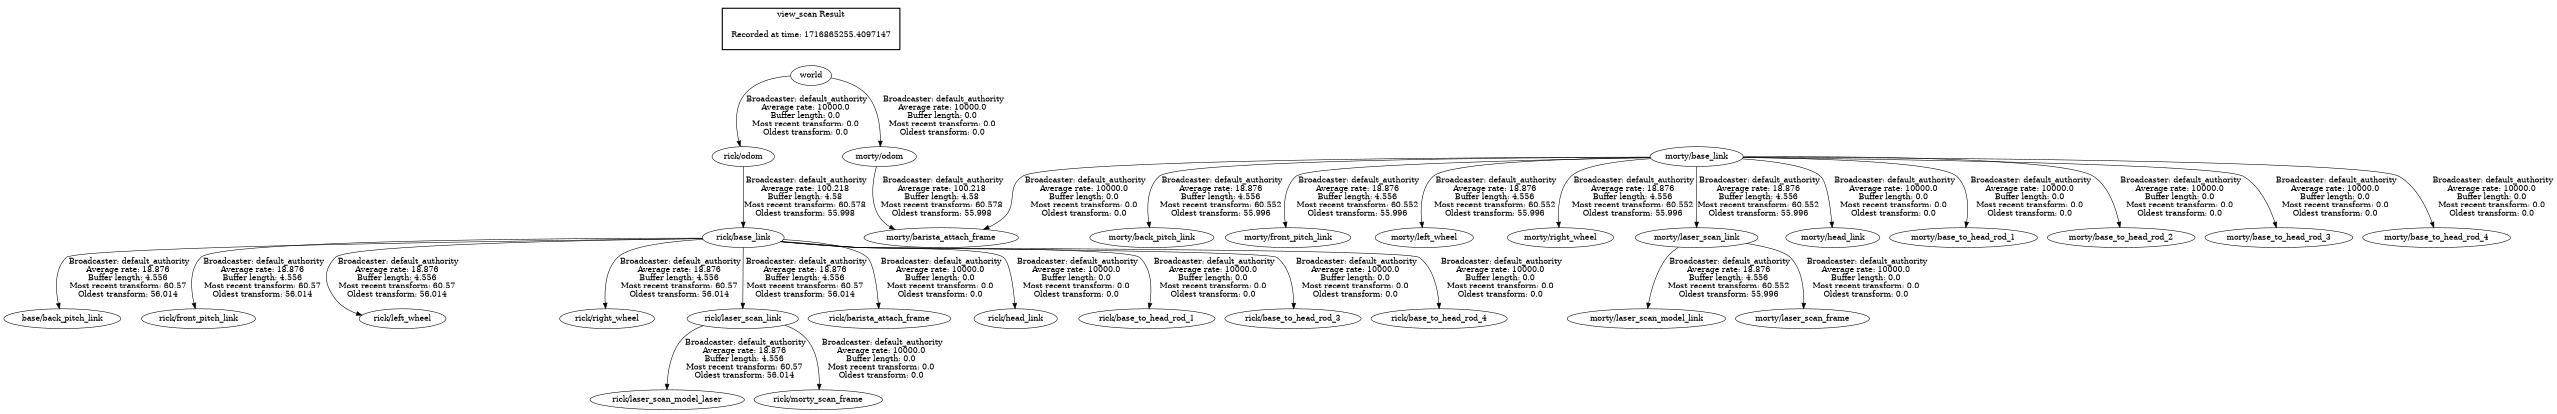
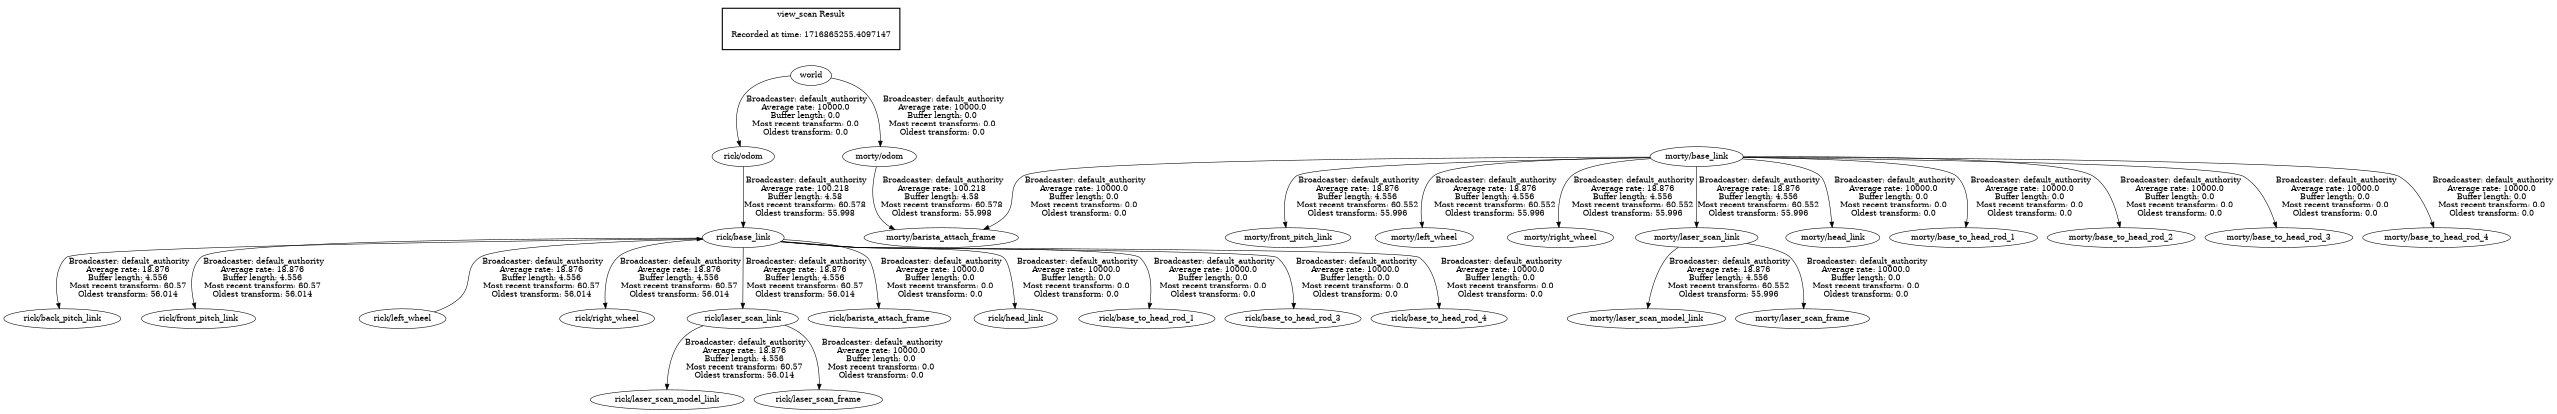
  digraph {
    "Recorded at time: 1716865255.4097147" [shape=plaintext]
    world
    "rick/base_link"
-   "rick/back_pitch_link" [label="base/back_pitch_link"]
+   "rick/back_pitch_link"
    "rick/front_pitch_link"
    "rick/left_wheel"
    "rick/right_wheel"
    "rick/laser_scan_link"
    "rick/barista_attach_frame"
    "rick/head_link"
    "rick/base_to_head_rod_1"
    "rick/base_to_head_rod_3"
    "rick/base_to_head_rod_4"
-   "rick/laser_scan_model_link" [label="rick/laser_scan_model_laser"]
-   "rick/laser_scan_frame" [label="rick/morty_scan_frame"]
+   "rick/laser_scan_model_link"
+   "rick/laser_scan_frame"
    "rick/odom"
    "morty/odom"
    "morty/barista_attach_frame"
    "morty/base_link"
-   "morty/back_pitch_link"
    "morty/front_pitch_link"
    "morty/left_wheel"
    "morty/right_wheel"
    "morty/laser_scan_link"
    "morty/head_link"
    "morty/base_to_head_rod_1"
    "morty/base_to_head_rod_2"
    "morty/base_to_head_rod_3"
    "morty/base_to_head_rod_4"
    "morty/laser_scan_model_link"
    "morty/laser_scan_frame"
    subgraph cluster_1 {
      color=black
      label="view_scan Result"
      style=bold
      "Recorded at time: 1716865255.4097147"
    }
    "Recorded at time: 1716865255.4097147" -> world [style=invis]
    world -> "rick/odom" [label=" Broadcaster: default_authority\nAverage rate: 10000.0\nBuffer length: 0.0\nMost recent transform: 0.0\nOldest transform: 0.0\n"]
    world -> "morty/odom" [label=" Broadcaster: default_authority\nAverage rate: 10000.0\nBuffer length: 0.0\nMost recent transform: 0.0\nOldest transform: 0.0\n"]
    "rick/base_link" -> "rick/back_pitch_link" [label=" Broadcaster: default_authority\nAverage rate: 18.876\nBuffer length: 4.556\nMost recent transform: 60.57\nOldest transform: 56.014\n"]
    "rick/base_link" -> "rick/front_pitch_link" [label=" Broadcaster: default_authority\nAverage rate: 18.876\nBuffer length: 4.556\nMost recent transform: 60.57\nOldest transform: 56.014\n"]
-   "rick/base_link" -> "rick/left_wheel" [label=" Broadcaster: default_authority\nAverage rate: 18.876\nBuffer length: 4.556\nMost recent transform: 60.57\nOldest transform: 56.014\n"]
+   "rick/left_wheel" -> "rick/base_link" [label=" Broadcaster: default_authority\nAverage rate: 18.876\nBuffer length: 4.556\nMost recent transform: 60.57\nOldest transform: 56.014\n"]
    "rick/base_link" -> "rick/right_wheel" [label=" Broadcaster: default_authority\nAverage rate: 18.876\nBuffer length: 4.556\nMost recent transform: 60.57\nOldest transform: 56.014\n"]
    "rick/base_link" -> "rick/laser_scan_link" [label=" Broadcaster: default_authority\nAverage rate: 18.876\nBuffer length: 4.556\nMost recent transform: 60.57\nOldest transform: 56.014\n"]
    "rick/base_link" -> "rick/barista_attach_frame" [label=" Broadcaster: default_authority\nAverage rate: 10000.0\nBuffer length: 0.0\nMost recent transform: 0.0\nOldest transform: 0.0\n"]
    "rick/base_link" -> "rick/head_link" [label=" Broadcaster: default_authority\nAverage rate: 10000.0\nBuffer length: 0.0\nMost recent transform: 0.0\nOldest transform: 0.0\n"]
    "rick/base_link" -> "rick/base_to_head_rod_1" [label=" Broadcaster: default_authority\nAverage rate: 10000.0\nBuffer length: 0.0\nMost recent transform: 0.0\nOldest transform: 0.0\n"]
    "rick/base_link" -> "rick/base_to_head_rod_3" [label=" Broadcaster: default_authority\nAverage rate: 10000.0\nBuffer length: 0.0\nMost recent transform: 0.0\nOldest transform: 0.0\n"]
    "rick/base_link" -> "rick/base_to_head_rod_4" [label=" Broadcaster: default_authority\nAverage rate: 10000.0\nBuffer length: 0.0\nMost recent transform: 0.0\nOldest transform: 0.0\n"]
    "rick/laser_scan_link" -> "rick/laser_scan_model_link" [label=" Broadcaster: default_authority\nAverage rate: 18.876\nBuffer length: 4.556\nMost recent transform: 60.57\nOldest transform: 56.014\n"]
    "rick/laser_scan_link" -> "rick/laser_scan_frame" [label=" Broadcaster: default_authority\nAverage rate: 10000.0\nBuffer length: 0.0\nMost recent transform: 0.0\nOldest transform: 0.0\n"]
    "rick/odom" -> "rick/base_link" [label=" Broadcaster: default_authority\nAverage rate: 100.218\nBuffer length: 4.58\nMost recent transform: 60.578\nOldest transform: 55.998\n"]
    "morty/odom" -> "morty/barista_attach_frame" [label=" Broadcaster: default_authority\nAverage rate: 100.218\nBuffer length: 4.58\nMost recent transform: 60.578\nOldest transform: 55.998\n"]
    "morty/base_link" -> "morty/barista_attach_frame" [label=" Broadcaster: default_authority\nAverage rate: 10000.0\nBuffer length: 0.0\nMost recent transform: 0.0\nOldest transform: 0.0\n"]
-   "morty/base_link" -> "morty/back_pitch_link" [label=" Broadcaster: default_authority\nAverage rate: 18.876\nBuffer length: 4.556\nMost recent transform: 60.552\nOldest transform: 55.996\n"]
    "morty/base_link" -> "morty/front_pitch_link" [label=" Broadcaster: default_authority\nAverage rate: 18.876\nBuffer length: 4.556\nMost recent transform: 60.552\nOldest transform: 55.996\n"]
    "morty/base_link" -> "morty/left_wheel" [label=" Broadcaster: default_authority\nAverage rate: 18.876\nBuffer length: 4.556\nMost recent transform: 60.552\nOldest transform: 55.996\n"]
    "morty/base_link" -> "morty/right_wheel" [label=" Broadcaster: default_authority\nAverage rate: 18.876\nBuffer length: 4.556\nMost recent transform: 60.552\nOldest transform: 55.996\n"]
    "morty/base_link" -> "morty/laser_scan_link" [label=" Broadcaster: default_authority\nAverage rate: 18.876\nBuffer length: 4.556\nMost recent transform: 60.552\nOldest transform: 55.996\n"]
    "morty/base_link" -> "morty/head_link" [label=" Broadcaster: default_authority\nAverage rate: 10000.0\nBuffer length: 0.0\nMost recent transform: 0.0\nOldest transform: 0.0\n"]
    "morty/base_link" -> "morty/base_to_head_rod_1" [label=" Broadcaster: default_authority\nAverage rate: 10000.0\nBuffer length: 0.0\nMost recent transform: 0.0\nOldest transform: 0.0\n"]
    "morty/base_link" -> "morty/base_to_head_rod_2" [label=" Broadcaster: default_authority\nAverage rate: 10000.0\nBuffer length: 0.0\nMost recent transform: 0.0\nOldest transform: 0.0\n"]
    "morty/base_link" -> "morty/base_to_head_rod_3" [label=" Broadcaster: default_authority\nAverage rate: 10000.0\nBuffer length: 0.0\nMost recent transform: 0.0\nOldest transform: 0.0\n"]
    "morty/base_link" -> "morty/base_to_head_rod_4" [label=" Broadcaster: default_authority\nAverage rate: 10000.0\nBuffer length: 0.0\nMost recent transform: 0.0\nOldest transform: 0.0\n"]
    "morty/laser_scan_link" -> "morty/laser_scan_model_link" [label=" Broadcaster: default_authority\nAverage rate: 18.876\nBuffer length: 4.556\nMost recent transform: 60.552\nOldest transform: 55.996\n"]
    "morty/laser_scan_link" -> "morty/laser_scan_frame" [label=" Broadcaster: default_authority\nAverage rate: 10000.0\nBuffer length: 0.0\nMost recent transform: 0.0\nOldest transform: 0.0\n"]
  }
